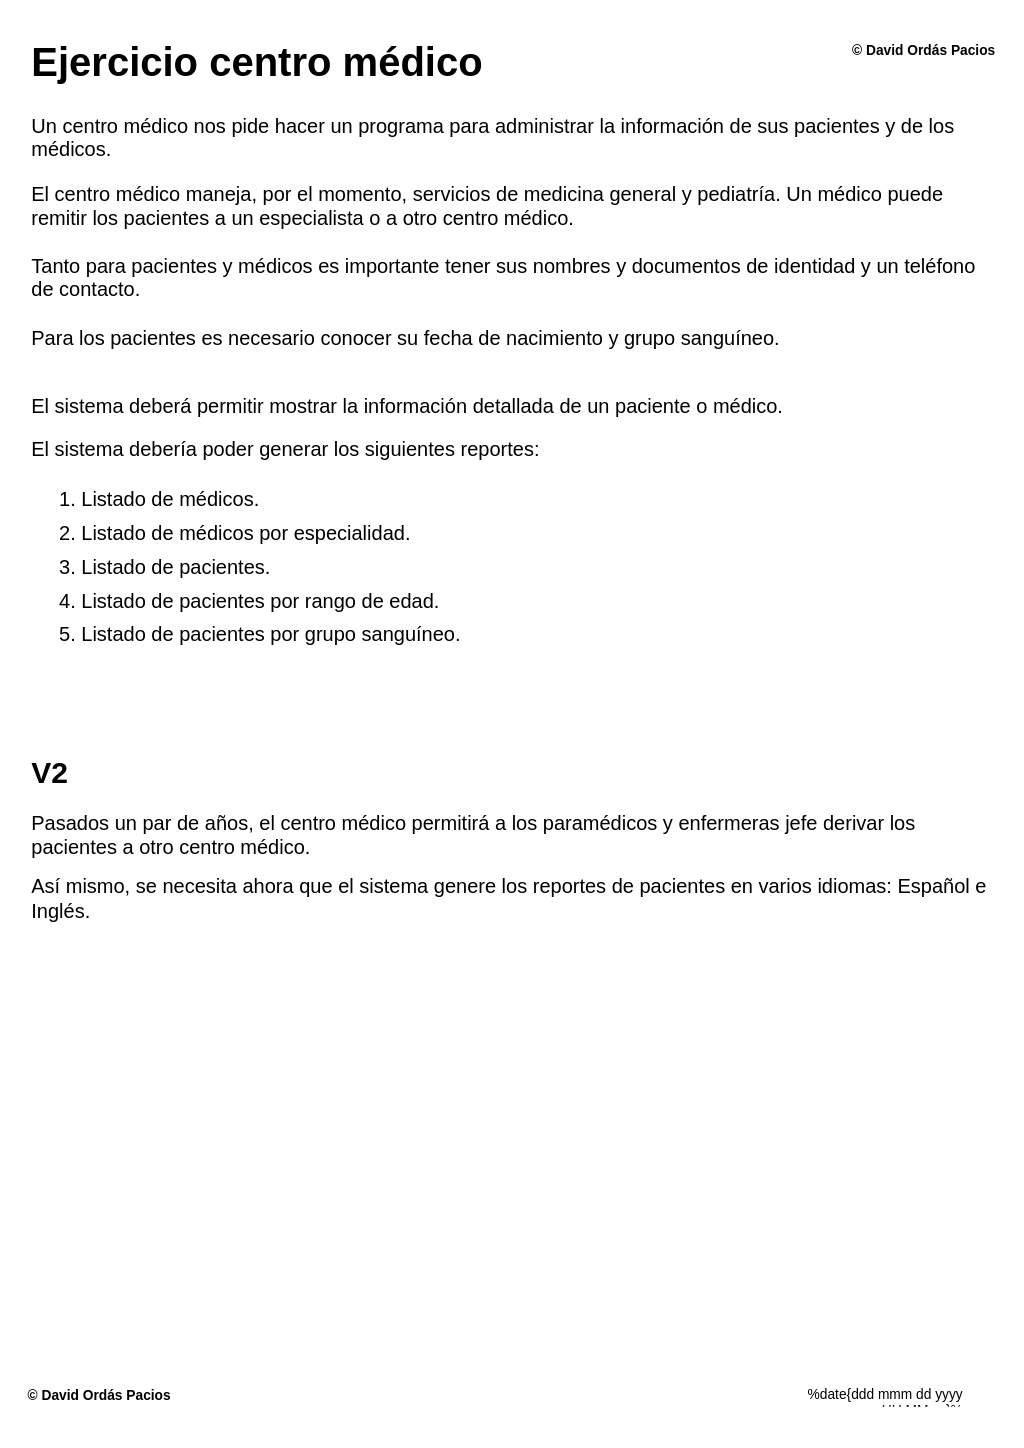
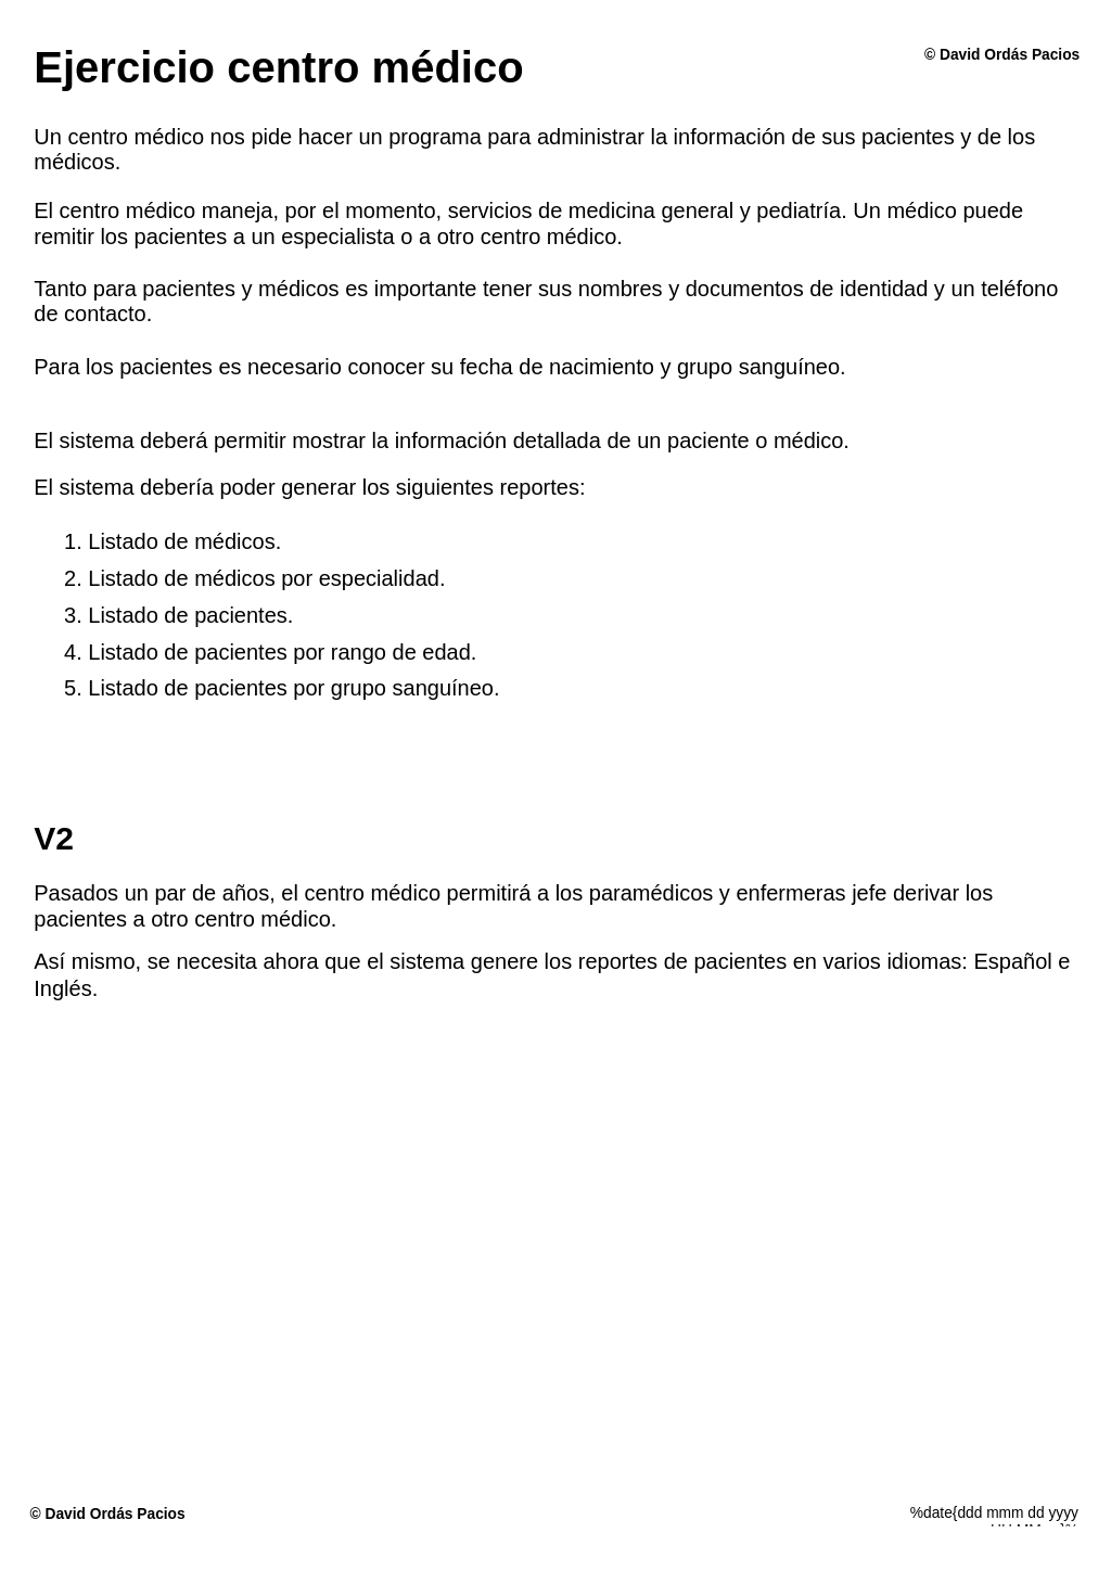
  <mxCell id="0" />
  <mxCell id="1" parent="0" />
  <mxCell id="2" value="&lt;h1&gt;Ejercicio centro médico&lt;/h1&gt;&lt;p&gt;Un centro médico nos pide hacer un programa para administrar la información de sus pacientes y de los médicos.&lt;/p&gt;&lt;p&gt;El centro médico maneja, por el momento, servicios de medicina general y pediatría. Un médico puede remitir los pacientes a un especialista o a otro centro médico.&lt;br&gt;&lt;br&gt;Tanto para pacientes y médicos es importante tener sus nombres y documentos de identidad y un teléfono de contacto.&lt;br&gt;&lt;br&gt;Para los pacientes es necesario conocer su fecha de nacimiento y grupo sanguíneo.&lt;/p&gt;&lt;p&gt;&lt;br&gt;El sistema deberá permitir mostrar la información detallada de un paciente o médico.&lt;/p&gt;&lt;p&gt;&lt;span style=&quot;background-color: initial;&quot;&gt;El sistema debería poder generar los siguientes reportes:&lt;/span&gt;&lt;br&gt;&lt;/p&gt;&lt;p&gt;&lt;/p&gt;&lt;ol style=&quot;line-height: 170%;&quot;&gt;&lt;li&gt;Listado de médicos.&lt;/li&gt;&lt;li&gt;Listado de médicos por especialidad.&lt;/li&gt;&lt;li&gt;Listado de pacientes.&lt;/li&gt;&lt;li&gt;Listado de pacientes por rango de edad.&lt;/li&gt;&lt;li&gt;Listado de pacientes por grupo sanguíneo.&lt;/li&gt;&lt;/ol&gt;&lt;p&gt;&lt;/p&gt;" style="text;html=1;strokeColor=none;fillColor=none;spacing=5;spacingTop=-20;whiteSpace=wrap;overflow=hidden;rounded=0;fontSize=16;" parent="1" vertex="1"><mxGeometry x="20" y="20" width="777" height="509" as="geometry" /></mxCell>
  <mxCell id="3" value="©&amp;nbsp;David Ordás Pacios" style="text;strokeColor=none;fillColor=none;html=1;fontSize=11;fontStyle=1;verticalAlign=middle;align=right;fontFamily=Helvetica;fontColor=default;" parent="1" vertex="1"><mxGeometry x="618" y="20" width="179" height="40" as="geometry" /></mxCell>
  <mxCell id="4" value="©&amp;nbsp;David Ordás Pacios" style="text;strokeColor=none;fillColor=none;html=1;fontSize=11;fontStyle=1;verticalAlign=middle;align=left;fontFamily=Helvetica;fontColor=default;" parent="1" vertex="1"><mxGeometry x="20" y="1096" width="179" height="40" as="geometry" /></mxCell>
- <mxCell id="5" value="%date{ddd mmm dd yyyy HH:MM:ss}%" style="text;html=1;strokeColor=none;fillColor=none;align=right;verticalAlign=middle;whiteSpace=wrap;overflow=hidden;fontSize=11;fontFamily=Helvetica;fontColor=default;" parent="1" vertex="1"><mxGeometry x="612" y="1106" width="160" height="20" as="geometry" /></mxCell>
+ <mxCell id="5" value="%date{ddd mmm dd yyyy HH:MM:ss}%" style="text;html=1;strokeColor=none;fillColor=none;align=right;verticalAlign=middle;whiteSpace=wrap;overflow=hidden;fontSize=11;fontFamily=Helvetica;fontColor=default;" parent="1" vertex="1"><mxGeometry x="637" y="1106" width="160" height="20" as="geometry" /></mxCell>
  <mxCell id="6" value="&lt;h1&gt;V2&lt;/h1&gt;&lt;p&gt;&lt;font style=&quot;font-size: 16px;&quot;&gt;Pasados un par de años, el centro médico permitirá a los paramédicos y enfermeras jefe derivar los pacientes a otro centro médico.&lt;/font&gt;&lt;/p&gt;&lt;p&gt;&lt;font style=&quot;font-size: 16px;&quot;&gt;Así mismo, se necesita ahora que el sistema genere los reportes de pacientes en varios idiomas: Español e Inglés.&lt;/font&gt;&lt;/p&gt;" style="text;html=1;strokeColor=none;fillColor=none;spacing=5;spacingTop=-20;whiteSpace=wrap;overflow=hidden;rounded=0;fontSize=12;fontFamily=Helvetica;fontColor=default;" parent="1" vertex="1"><mxGeometry x="20" y="598" width="777" height="150" as="geometry" /></mxCell>
